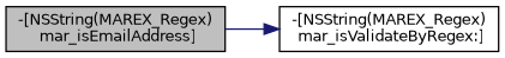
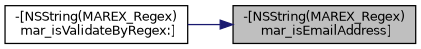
  digraph {
    rankdir=LR
    node [color=black fontname=Helvetica fontsize=10 shape=record style=filled]
    n1 [fillcolor=grey75 fontcolor=black height=0.2 label="-[NSString(MAREX_Regex)\l mar_isEmailAddress]" width=0.4]
    n2 [fillcolor=white height=0.2 label="-[NSString(MAREX_Regex)\l mar_isValidateByRegex:]" width=0.4]
-   n1 -> n2 [color=midnightblue fontname=Helvetica fontsize=10 labelfontname=Helvetica labelfontsize=10 style=solid]
+   n2 -> n1 [color=midnightblue fontname=Helvetica fontsize=10 labelfontname=Helvetica labelfontsize=10 style=solid]
  }
